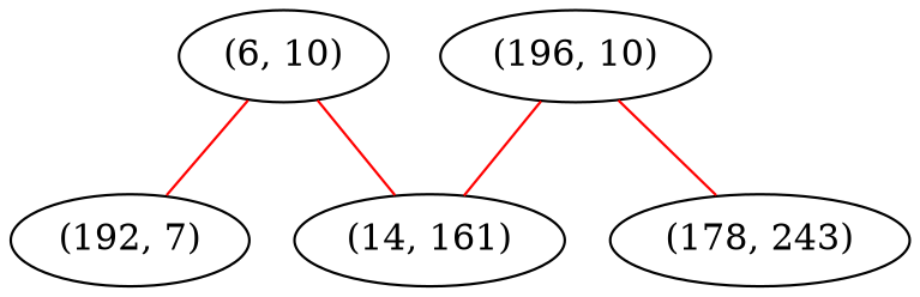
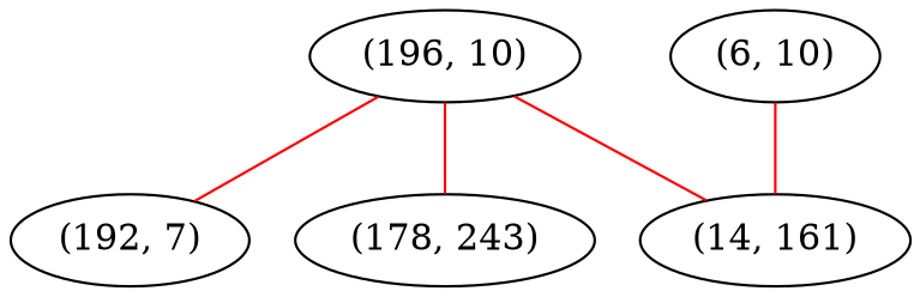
  graph {
    edge [color=red weight=1]
    n1 [label="(192, 7)"]
    "(196, 10)"
    "(14, 161)"
    "(178, 243)"
    "(6, 10)"
-   "(6, 10)" -- n1
+   "(196, 10)" -- n1
    "(196, 10)" -- "(14, 161)"
    "(196, 10)" -- "(178, 243)"
    "(6, 10)" -- "(14, 161)"
  }
